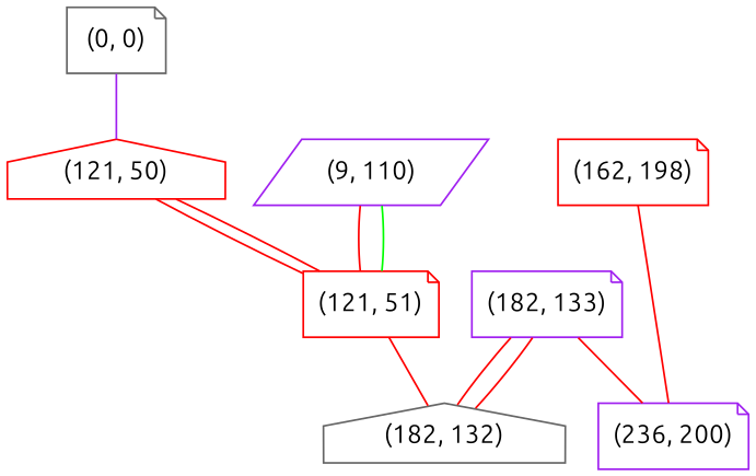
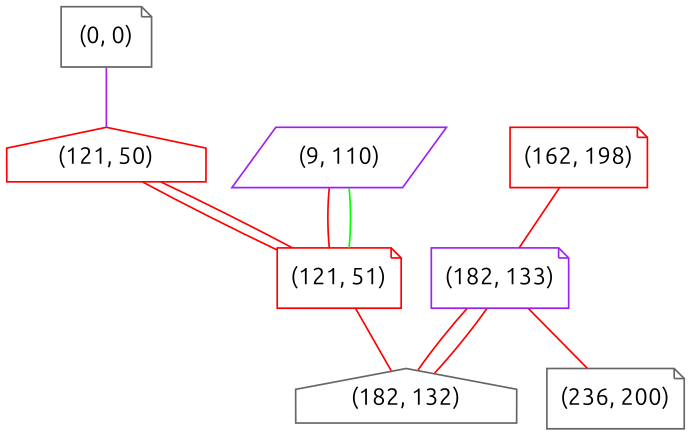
  graph {
    fontname=Ubuntu
    node [color=red fontname=Ubuntu shape=note]
    edge [color=red fontname=Ubuntu weight=1]
    "(0, 0)" [color=gray40]
    "(121, 50)" [shape=house]
    "(9, 110)" [color=purple shape=parallelogram]
    "(121, 51)"
    "(182, 132)" [color=gray40 shape=house]
    n6 [label="(162, 198)"]
    "(182, 133)" [color=purple]
-   "(236, 200)" [color=purple]
+   "(236, 200)" [color=gray40]
    "(0, 0)" -- "(121, 50)" [color=purple weight=4]
    "(121, 50)" -- "(121, 51)"
    "(121, 50)" -- "(121, 51)"
    "(9, 110)" -- "(121, 51)"
    "(9, 110)" -- "(121, 51)" [color=green weight=2]
    "(121, 51)" -- "(182, 132)"
-   n6 -- "(236, 200)"
+   n6 -- "(182, 133)"
    "(182, 133)" -- "(182, 132)"
    "(182, 133)" -- "(182, 132)"
    "(182, 133)" -- "(236, 200)"
  }
